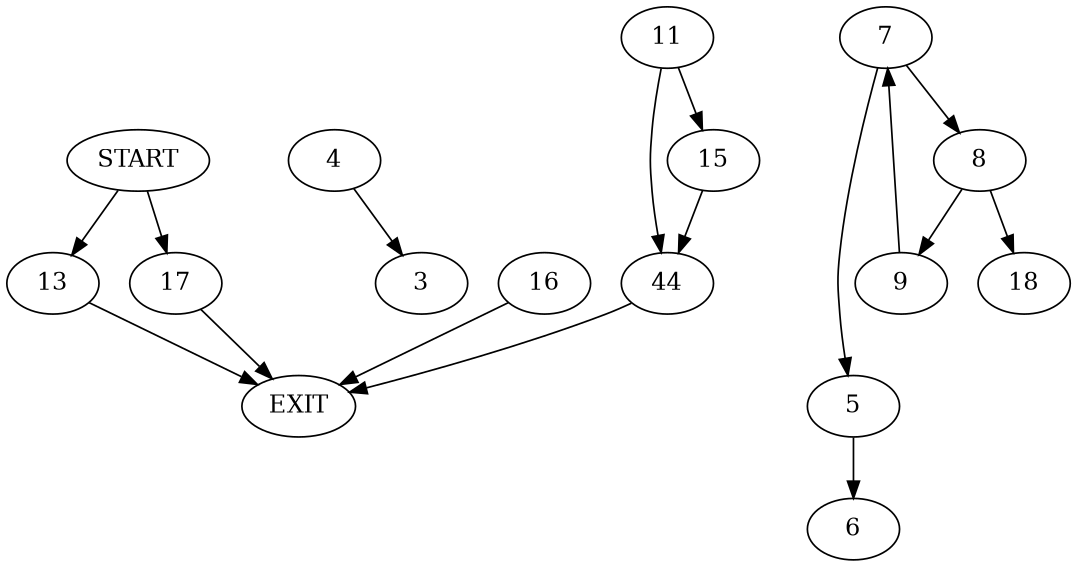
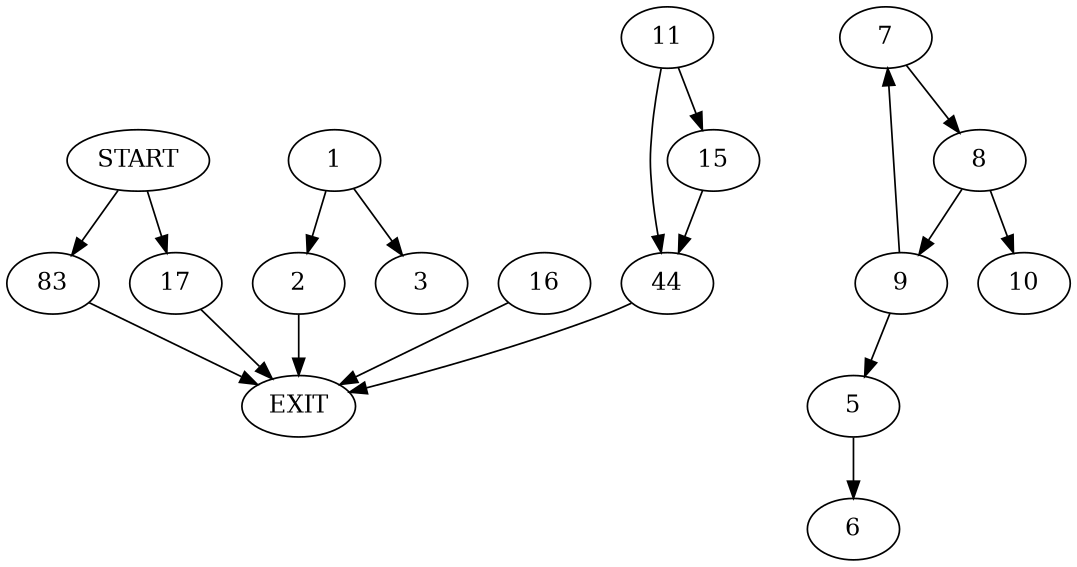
  digraph {
    n1 [label=START]
-   13
+   13 [label=83]
    17
-   1 [label=4]
+   1
+   2
    3
    n7 [label=EXIT]
    16
    5
    6
    7
    8
    n13 [label=44]
    11
    15
    9
-   10 [label=18]
+   10
    n1 -> 13
    n1 -> 17
    13 -> n7
    17 -> n7
+   1 -> 2
    1 -> 3
+   2 -> n7
    16 -> n7
    5 -> 6
-   7 -> 5
+   9 -> 5
    7 -> 8
    8 -> 9
    8 -> 10
    n13 -> n7
    11 -> n13
    11 -> 15
    15 -> n13
    9 -> 7
  }
